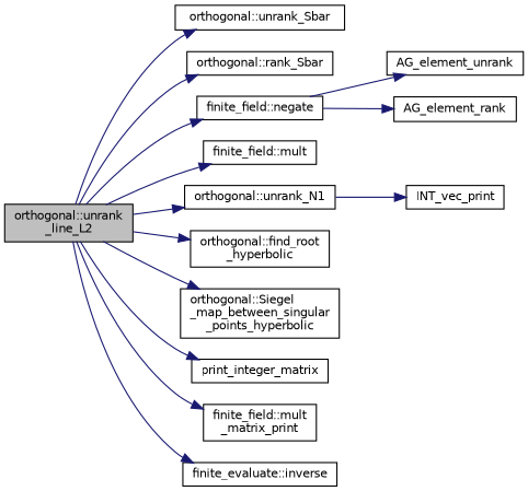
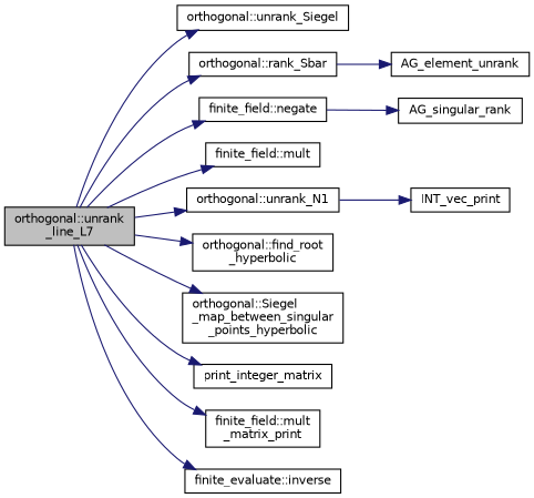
  digraph {
    rankdir=LR
    node [color=black fillcolor=white fontname=Helvetica fontsize=10 shape=record style=filled]
    edge [color=midnightblue fontname=Helvetica fontsize=10 labelfontname=Helvetica labelfontsize=10 style=solid]
-   n1 [fillcolor=grey75 fontcolor=black height=0.2 label="orthogonal::unrank\l_line_L2" width=0.4]
-   n2 [height=0.2 label="orthogonal::unrank_Sbar" width=0.4]
+   n1 [fillcolor=grey75 fontcolor=black height=0.2 label="orthogonal::unrank\l_line_L7" width=0.4]
+   n2 [height=0.2 label="orthogonal::unrank_Siegel" width=0.4]
    n3 [height=0.2 label="orthogonal::rank_Sbar" width=0.4]
    n4 [height=0.2 label="finite_field::negate" width=0.4]
    n5 [height=0.2 label="finite_field::mult" width=0.4]
    n6 [height=0.2 label="orthogonal::unrank_N1" width=0.4]
    n7 [height=0.2 label="orthogonal::find_root\l_hyperbolic" width=0.4]
    n8 [height=0.2 label="orthogonal::Siegel\l_map_between_singular\l_points_hyperbolic" width=0.4]
    n9 [height=0.2 label=print_integer_matrix width=0.4]
    n10 [height=0.2 label="finite_field::mult\l_matrix_print" width=0.4]
    n11 [height=0.2 label="finite_evaluate::inverse" width=0.4]
    n12 [height=0.2 label=INT_vec_print width=0.4]
    n13 [height=0.2 label=AG_element_unrank width=0.4]
-   n14 [height=0.2 label=AG_element_rank width=0.4]
+   n14 [height=0.2 label=AG_singular_rank width=0.4]
    n1 -> n2
    n1 -> n3
    n1 -> n4
    n1 -> n5
    n1 -> n6
    n1 -> n7
    n1 -> n8
    n1 -> n9
    n1 -> n10
    n1 -> n11
-   n4 -> n13
+   n3 -> n13
    n4 -> n14
    n6 -> n12
  }
